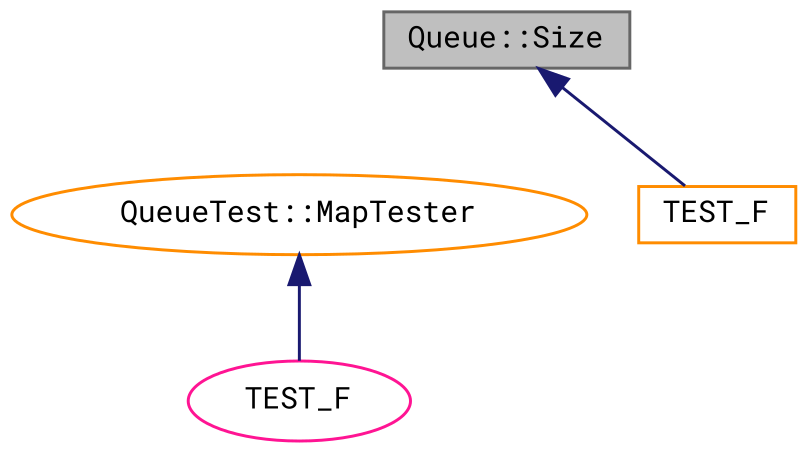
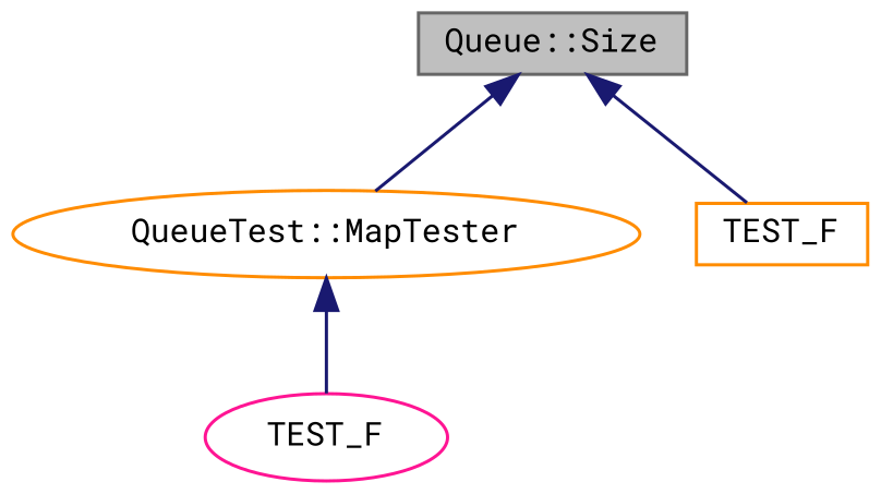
  digraph {
    rankdir=TB
    fontname="Roboto Mono"
    node [color=darkorange fillcolor=white fontname="Roboto Mono" fontsize=10 shape=box style=filled]
    edge [color=midnightblue dir=back fontname="Roboto Mono" fontsize=10 labelfontname=Helvetica labelfontsize=10 style=solid]
    n1 [color=gray40 fillcolor=grey75 fontcolor=black height=0.2 label="Queue::Size" width=0.4]
    n2 [height=0.2 label="QueueTest::MapTester" shape=ellipse width=0.4]
    n3 [height=0.2 label=TEST_F width=0.4]
    n4 [color=deeppink height=0.2 label=TEST_F shape=ellipse width=0.4]
+   n1 -> n2
    n1 -> n3
    n2 -> n4
  }
